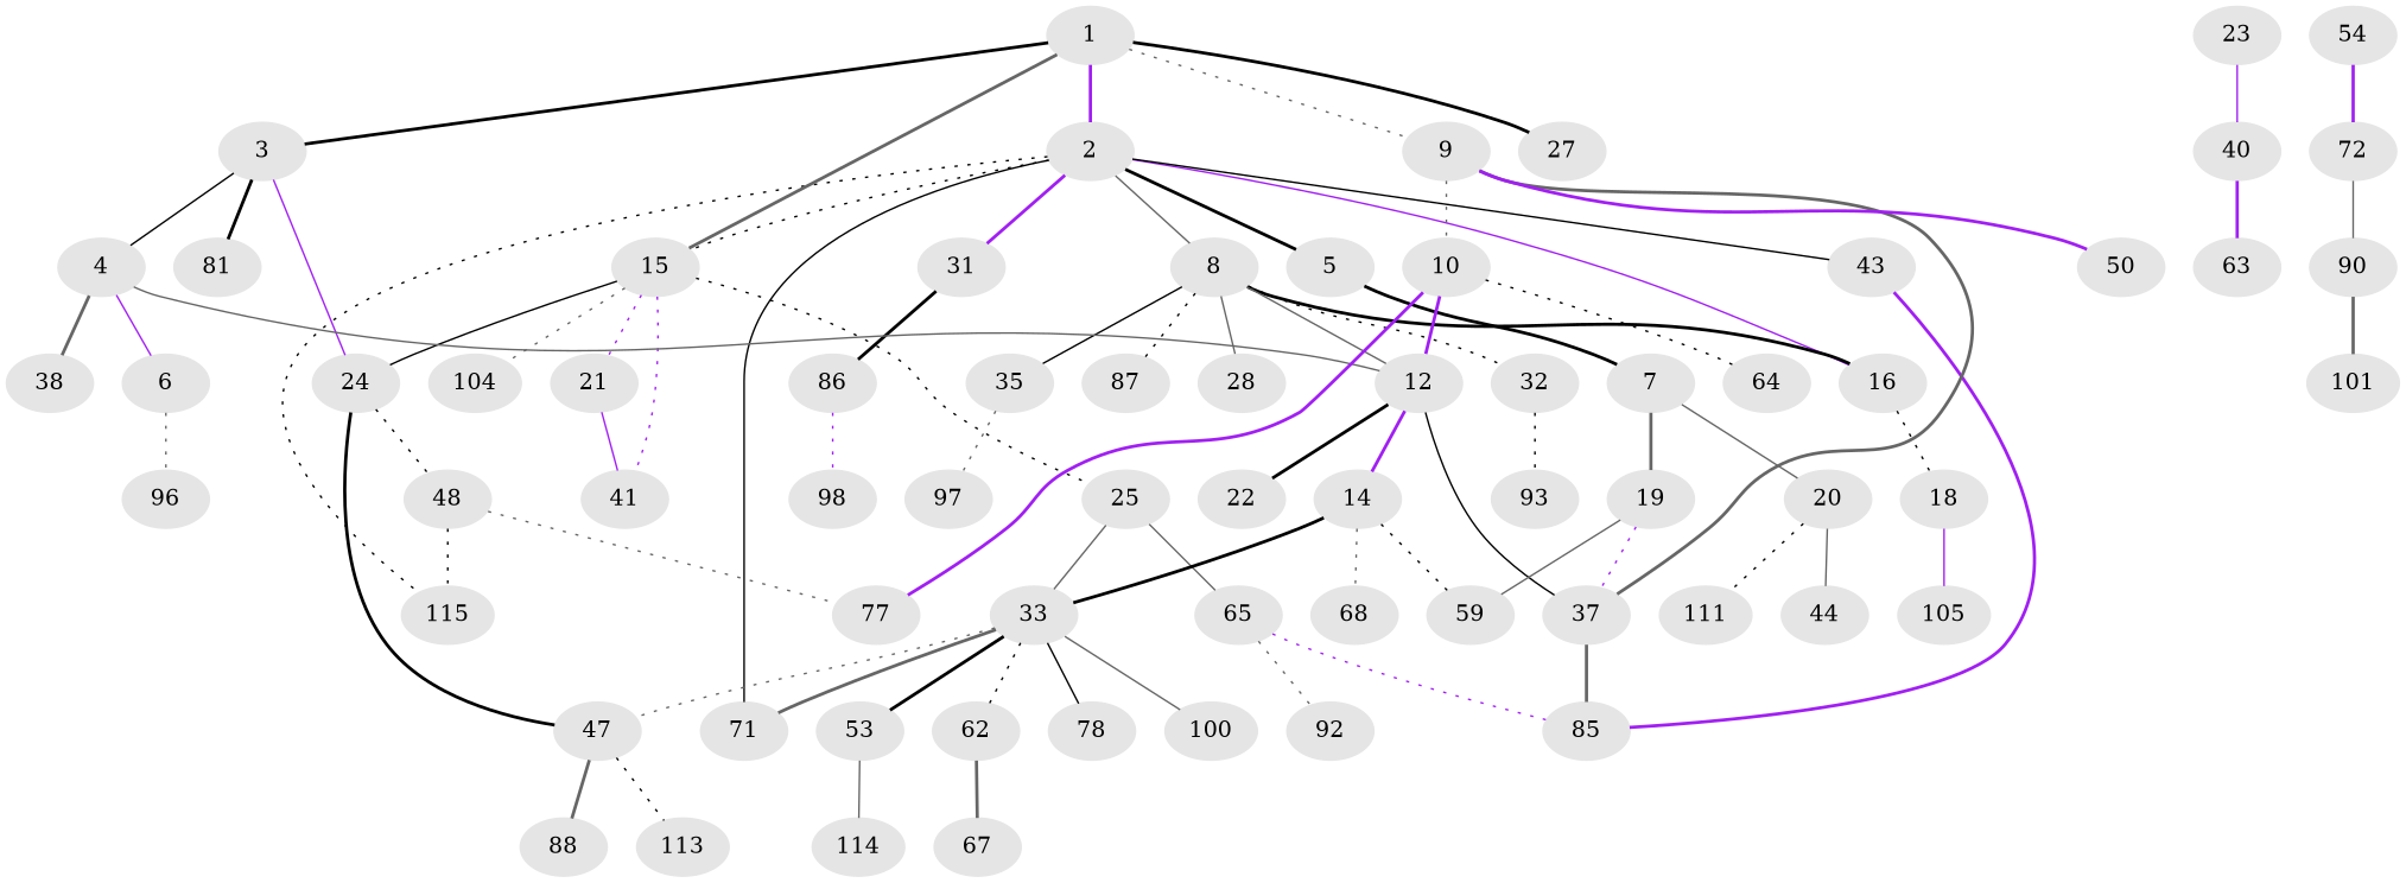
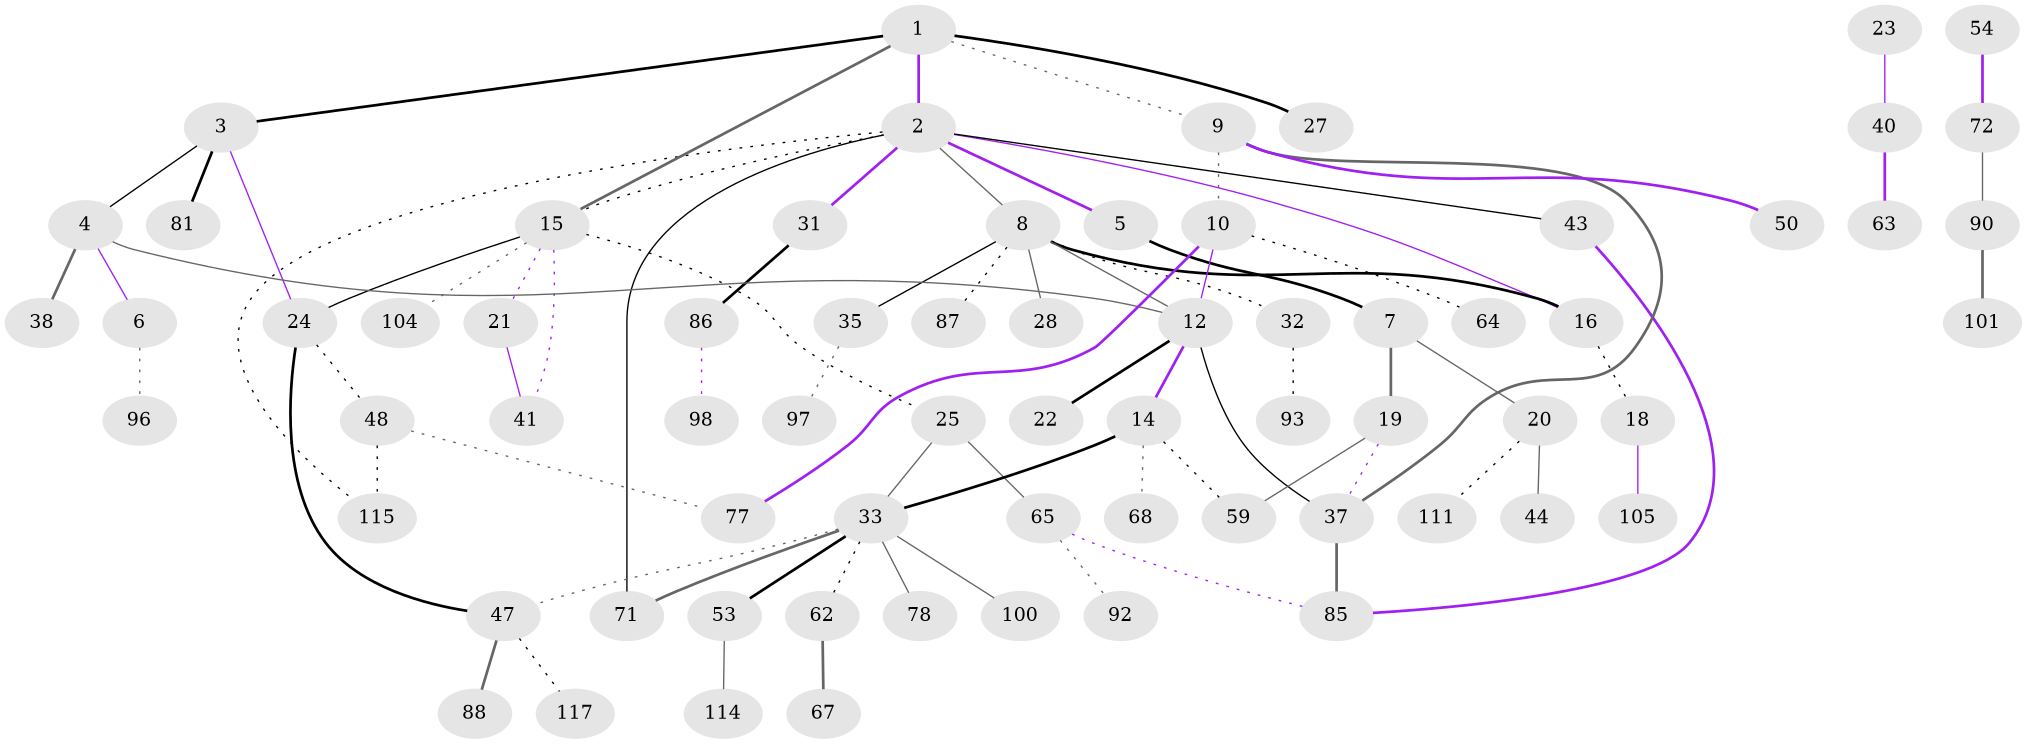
  graph {
    node [color=gray90 style=filled]
    edge [color=gray40 style=dotted]
    2 [super="+11+30"]
    15 [super="+91"]
    5
    8 [super="+13+55"]
    16
    31 [super="+84"]
    43 [super="+102"]
    71 [super="+83"]
    115
    1
    3 [super="+26"]
    9
    27
    4
    24 [super="+36+112"]
    81
    10
    37 [super="+94"]
    50
    21
    25
    41 [super="+52"]
    104
    7 [super="+60"]
    12 [super="+17"]
    28 [super="+46"]
    32 [super="+61+109"]
    35
    87 [super="+95"]
    18
    86
    85
    6 [super="+42+80"]
    38
    47 [super="+49+66"]
    48 [super="+79+70"]
    96
    14 [super="+34+56"]
    22 [super="+39"]
    19 [super="+108"]
    20 [super="+89"]
    59
    44 [super="+99"]
    111
    93
    97
    64
    77
    33 [super="+51"]
    68
    53
    62
    78
    100
    65 [super="+75"]
    105
    23
    40
    63
    88
-   113
+   113 [label=117]
    92
    98
    114
    67 [super="+82"]
    54
    72
    90
    101
    2 -- 15 [color=black]
-   2 -- 5 [color=black style=bold]
+   2 -- 5 [color=purple style=bold]
    2 -- 8 [style=solid]
    2 -- 16 [color=purple style=solid]
    2 -- 31 [color=purple style=bold]
    2 -- 43 [color=black style=solid]
    2 -- 71 [color=black style=solid]
    2 -- 115 [color=black]
    15 -- 24 [color=black style=solid]
    15 -- 21 [color=purple]
    15 -- 25 [color=black]
    15 -- 41 [color=purple]
    15 -- 104
    5 -- 7 [color=black style=bold]
    8 -- 16 [color=black style=bold]
    8 -- 12 [style=solid]
    8 -- 28 [style=solid]
    8 -- 32 [color=black]
    8 -- 35 [color=black style=solid]
    8 -- 87 [color=black]
    16 -- 18 [color=black]
    31 -- 86 [color=black style=bold]
    43 -- 85 [color=purple style=bold]
    1 -- 2 [color=purple style=bold]
    1 -- 15 [style=bold]
    1 -- 3 [color=black style=bold]
    1 -- 9
    1 -- 27 [color=black style=bold]
    3 -- 4 [color=black style=solid]
    3 -- 24 [color=purple style=solid]
    3 -- 81 [color=black style=bold]
    9 -- 10
    9 -- 37 [style=bold]
    9 -- 50 [color=purple style=bold]
    4 -- 12 [style=solid]
    4 -- 6 [color=purple style=solid]
    4 -- 38 [style=bold]
    24 -- 47 [color=black style=bold]
    24 -- 48 [color=black]
-   10 -- 12 [color=purple style=bold]
+   10 -- 12 [color=purple style=solid]
    10 -- 64 [color=black]
    10 -- 77 [color=purple style=bold]
    37 -- 85 [style=bold]
    21 -- 41 [color=purple style=solid]
    25 -- 33 [style=solid]
    25 -- 65 [style=solid]
    7 -- 19 [style=bold]
    7 -- 20 [style=solid]
    12 -- 37 [color=black style=solid]
    12 -- 14 [color=purple style=bold]
    12 -- 22 [color=black style=bold]
    32 -- 93 [color=black]
    35 -- 97
    18 -- 105 [color=purple style=solid]
    86 -- 98 [color=purple]
    6 -- 96
    47 -- 88 [style=bold]
    47 -- 113 [color=black]
    48 -- 115 [color=black]
    48 -- 77
    14 -- 59 [color=black]
    14 -- 33 [color=black style=bold]
    14 -- 68
    19 -- 37 [color=purple]
    19 -- 59 [style=solid]
    20 -- 44 [style=solid]
    20 -- 111 [color=black]
    33 -- 71 [style=bold]
    33 -- 47
    33 -- 53 [color=black style=bold]
    33 -- 62 [color=black]
-   33 -- 78 [color=black style=solid]
+   33 -- 78 [style=solid]
    33 -- 100 [style=solid]
    53 -- 114 [style=solid]
    62 -- 67 [style=bold]
    65 -- 85 [color=purple]
    65 -- 92
    23 -- 40 [color=purple style=solid]
    40 -- 63 [color=purple style=bold]
    54 -- 72 [color=purple style=bold]
    72 -- 90 [style=solid]
    90 -- 101 [style=bold]
  }
